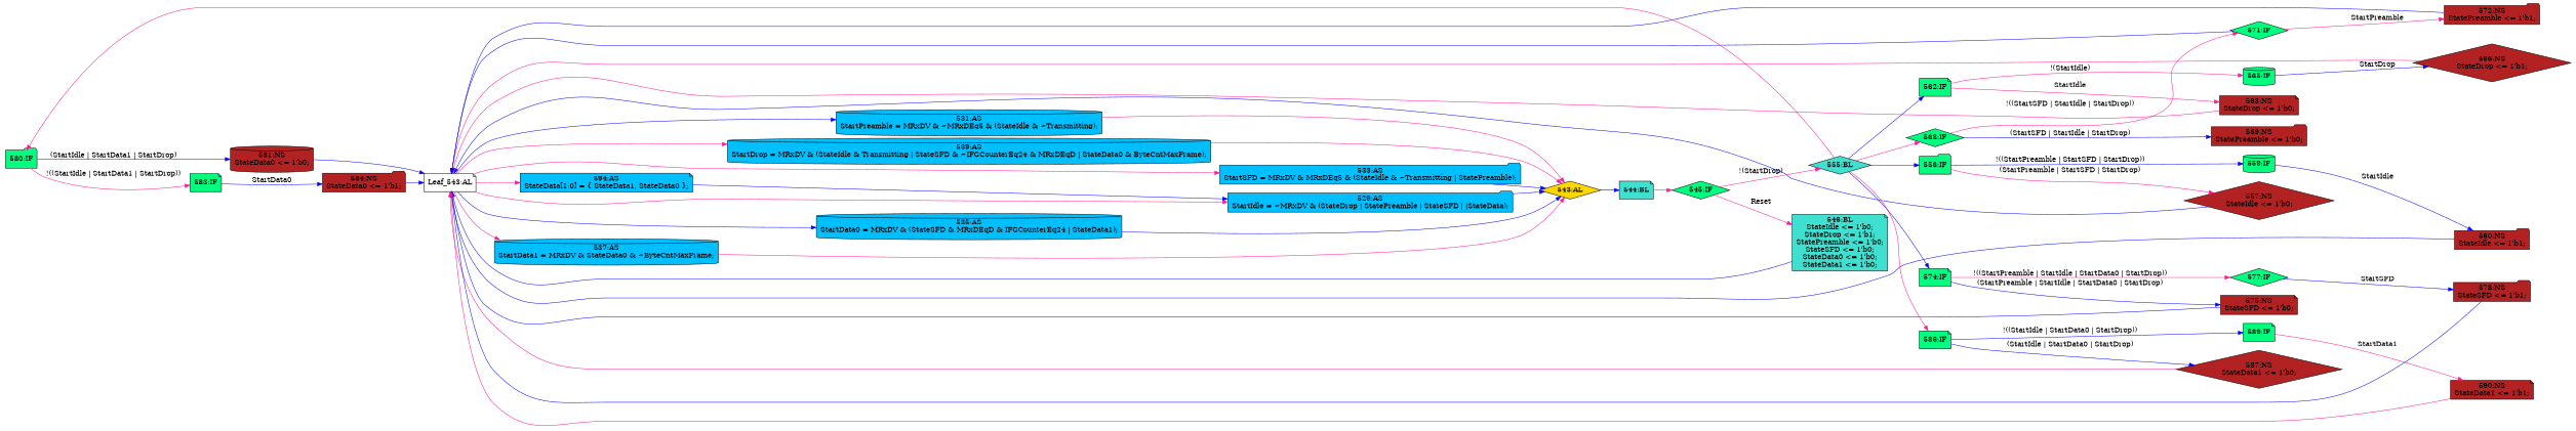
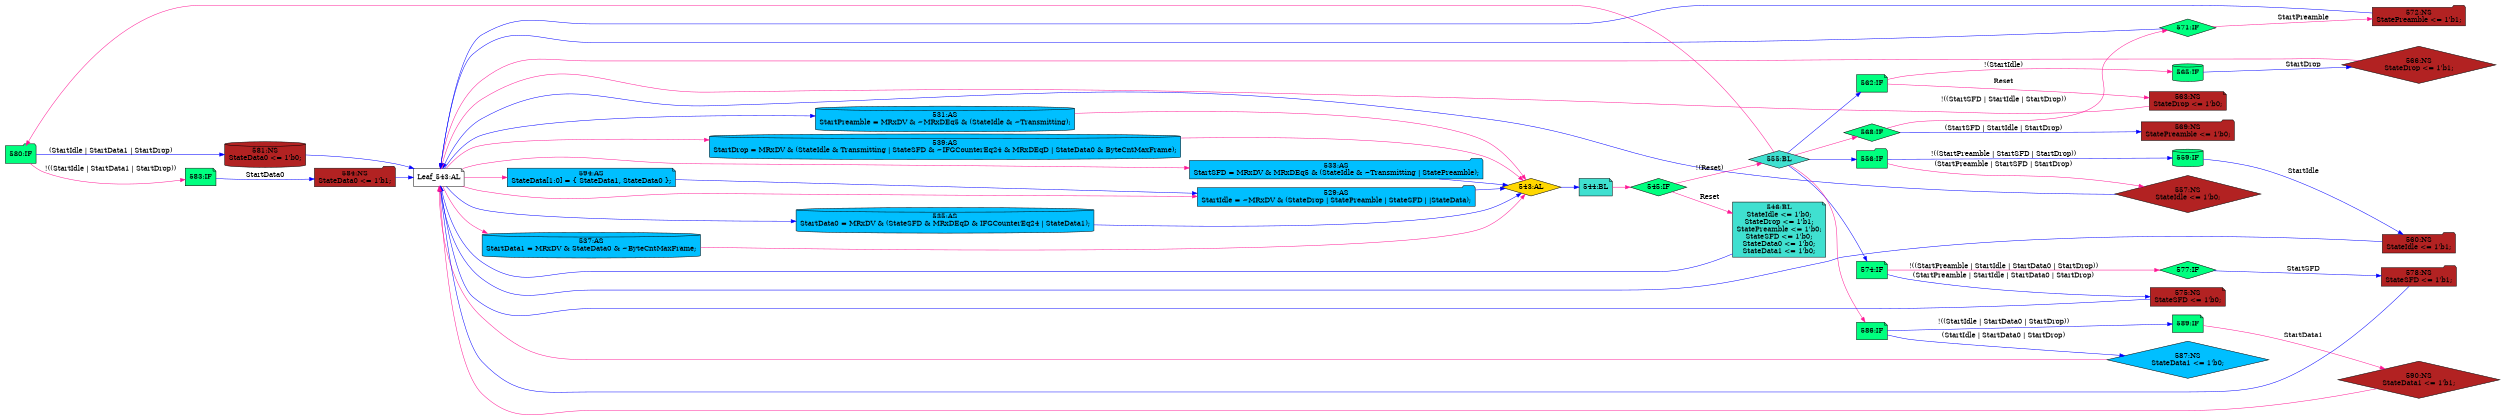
  strict digraph {
    rankdir=LR
    node [fillcolor=springgreen shape=note statements="[]" style=filled typ=IfStatement]
    edge [color=blue cond="[]" lineno=None]
    n1 [ast="<pyverilog.vparser.ast.IfStatement object at 0x7fb40f326b50>" label="580:IF" shape=folder]
    n2 [ast="<pyverilog.vparser.ast.NonblockingSubstitution object at 0x7fb40f326b10>" fillcolor=firebrick label="581:NS\nStateData0 <= 1'b0;" shape=cylinder statements="[<pyverilog.vparser.ast.NonblockingSubstitution object at 0x7fb40f326b10>]" typ=NonblockingSubstitution]
    n3 [ast="<pyverilog.vparser.ast.IfStatement object at 0x7fb40f326c50>" label="583:IF"]
    n4 [def_var="['StateSFD', 'StateIdle', 'StateDrop', 'StatePreamble', 'StateData1', 'StateData0']" label="Leaf_543:AL" fillcolor="" statements="" style="" typ=""]
    n5 [ast="<pyverilog.vparser.ast.NonblockingSubstitution object at 0x7fb40f326d90>" fillcolor=firebrick label="584:NS\nStateData0 <= 1'b1;" shape=folder statements="[<pyverilog.vparser.ast.NonblockingSubstitution object at 0x7fb40f326d90>]" typ=NonblockingSubstitution]
    n6 [ast="<pyverilog.vparser.ast.Assign object at 0x7fb40f331950>" def_var="['StartPreamble']" fillcolor=deepskyblue label="531:AS\nStartPreamble = MRxDV & ~MRxDEq5 & (StateIdle & ~Transmitting);" shape=cylinder typ=Assign use_var="['MRxDV', 'MRxDEq5', 'StateIdle', 'Transmitting']"]
    n7 [ast="<pyverilog.vparser.ast.Assign object at 0x7fb40f321990>" def_var="['StartDrop']" fillcolor=deepskyblue label="539:AS\nStartDrop = MRxDV & (StateIdle & Transmitting | StateSFD & ~IFGCounterEq24 & MRxDEqD | StateData0 & ByteCntMaxFrame);" shape=cylinder typ=Assign use_var="['MRxDV', 'StateIdle', 'Transmitting', 'StateSFD', 'IFGCounterEq24', 'MRxDEqD', 'StateData0', 'ByteCntMaxFrame']"]
    n8 [ast="<pyverilog.vparser.ast.Assign object at 0x7fb40f331d90>" def_var="['StartSFD']" fillcolor=deepskyblue label="533:AS\nStartSFD = MRxDV & MRxDEq5 & (StateIdle & ~Transmitting | StatePreamble);" shape=folder typ=Assign use_var="['MRxDV', 'MRxDEq5', 'StateIdle', 'Transmitting', 'StatePreamble']"]
    n9 [ast="<pyverilog.vparser.ast.Assign object at 0x7fb40f331650>" def_var="['StartIdle']" fillcolor=deepskyblue label="529:AS\nStartIdle = ~MRxDV & (StateDrop | StatePreamble | StateSFD | |StateData);" shape=folder typ=Assign use_var="['MRxDV', 'StateDrop', 'StatePreamble', 'StateSFD', 'StateData']"]
    n10 [ast="<pyverilog.vparser.ast.Assign object at 0x7fb40f321150>" def_var="['StartData0']" fillcolor=deepskyblue label="535:AS\nStartData0 = MRxDV & (StateSFD & MRxDEqD & IFGCounterEq24 | StateData1);" shape=cylinder typ=Assign use_var="['MRxDV', 'StateSFD', 'MRxDEqD', 'IFGCounterEq24', 'StateData1']"]
    n11 [ast="<pyverilog.vparser.ast.Assign object at 0x7fb40f321410>" def_var="['StartData1']" fillcolor=deepskyblue label="537:AS\nStartData1 = MRxDV & StateData0 & ~ByteCntMaxFrame;" shape=cylinder typ=Assign use_var="['MRxDV', 'StateData0', 'ByteCntMaxFrame']"]
    n12 [ast="<pyverilog.vparser.ast.Assign object at 0x7fb40f323310>" def_var="['StateData']" fillcolor=deepskyblue label="594:AS\nStateData[1:0] = { StateData1, StateData0 };" typ=Assign use_var="['StateData1', 'StateData0']"]
    n13 [ast="<pyverilog.vparser.ast.NonblockingSubstitution object at 0x7fb40f32bad0>" fillcolor=firebrick label="560:NS\nStateIdle <= 1'b1;" shape=folder statements="[<pyverilog.vparser.ast.NonblockingSubstitution object at 0x7fb40f32bad0>]" typ=NonblockingSubstitution]
    n14 [ast="<pyverilog.vparser.ast.Always object at 0x7fb40f321bd0>" clk_sens=True fillcolor=gold label="543:AL" sens="['MRxClk', 'Reset']" shape=diamond typ=Always use_var="['Reset', 'StartSFD', 'StartPreamble', 'StartDrop', 'StartIdle', 'StartData0', 'StartData1']"]
    n15 [ast="<pyverilog.vparser.ast.IfStatement object at 0x7fb40f32b990>" label="559:IF" shape=cylinder]
    n16 [ast="<pyverilog.vparser.ast.IfStatement object at 0x7fb40f32b890>" label="556:IF" shape=folder]
    n17 [ast="<pyverilog.vparser.ast.NonblockingSubstitution object at 0x7fb40f32b850>" fillcolor=firebrick label="557:NS\nStateIdle <= 1'b0;" shape=diamond statements="[<pyverilog.vparser.ast.NonblockingSubstitution object at 0x7fb40f32b850>]" typ=NonblockingSubstitution]
    n18 [ast="<pyverilog.vparser.ast.NonblockingSubstitution object at 0x7fb40f32bbd0>" fillcolor=firebrick label="563:NS\nStateDrop <= 1'b0;" statements="[<pyverilog.vparser.ast.NonblockingSubstitution object at 0x7fb40f32bbd0>]" typ=NonblockingSubstitution]
    n19 [ast="<pyverilog.vparser.ast.NonblockingSubstitution object at 0x7fb40f32be50>" fillcolor=firebrick label="566:NS\nStateDrop <= 1'b1;" shape=diamond statements="[<pyverilog.vparser.ast.NonblockingSubstitution object at 0x7fb40f32be50>]" typ=NonblockingSubstitution]
    n20 [ast="<pyverilog.vparser.ast.Block object at 0x7fb40f321c10>" fillcolor=turquoise label="544:BL" typ=Block]
    n21 [ast="<pyverilog.vparser.ast.IfStatement object at 0x7fb40f32b410>" label="545:IF" shape=diamond]
    n22 [ast="<pyverilog.vparser.ast.IfStatement object at 0x7fb40f326110>" label="568:IF" shape=diamond]
    n23 [ast="<pyverilog.vparser.ast.IfStatement object at 0x7fb40f3262d0>" label="571:IF" shape=diamond]
    n24 [ast="<pyverilog.vparser.ast.NonblockingSubstitution object at 0x7fb40f3260d0>" fillcolor=firebrick label="569:NS\nStatePreamble <= 1'b0;" shape=folder statements="[<pyverilog.vparser.ast.NonblockingSubstitution object at 0x7fb40f3260d0>]" typ=NonblockingSubstitution]
    n25 [ast="<pyverilog.vparser.ast.NonblockingSubstitution object at 0x7fb40f3263d0>" fillcolor=firebrick label="572:NS\nStatePreamble <= 1'b1;" shape=folder statements="[<pyverilog.vparser.ast.NonblockingSubstitution object at 0x7fb40f3263d0>]" typ=NonblockingSubstitution]
    n26 [ast="<pyverilog.vparser.ast.IfStatement object at 0x7fb40f32bd10>" label="565:IF" shape=cylinder]
    n27 [ast="<pyverilog.vparser.ast.Block object at 0x7fb40f326e10>" fillcolor=turquoise label="555:BL" shape=diamond typ=Block]
    n28 [ast="<pyverilog.vparser.ast.Block object at 0x7fb40f32b2d0>" fillcolor=turquoise label="546:BL\nStateIdle <= 1'b0;\nStateDrop <= 1'b1;\nStatePreamble <= 1'b0;\nStateSFD <= 1'b0;\nStateData0 <= 1'b0;\nStateData1 <= 1'b0;" statements="[<pyverilog.vparser.ast.NonblockingSubstitution object at 0x7fb40f321d90>, <pyverilog.vparser.ast.NonblockingSubstitution object at 0x7fb40f321ed0>, <pyverilog.vparser.ast.NonblockingSubstitution object at 0x7fb40f32b090>, <pyverilog.vparser.ast.NonblockingSubstitution object at 0x7fb40f32b1d0>, <pyverilog.vparser.ast.NonblockingSubstitution object at 0x7fb40f32b310>, <pyverilog.vparser.ast.NonblockingSubstitution object at 0x7fb40f32b450>]" typ=Block]
    n29 [ast="<pyverilog.vparser.ast.IfStatement object at 0x7fb40f3266d0>" label="574:IF"]
    n30 [ast="<pyverilog.vparser.ast.IfStatement object at 0x7fb40f32bc10>" label="562:IF"]
    n31 [ast="<pyverilog.vparser.ast.IfStatement object at 0x7fb40f326fd0>" label="586:IF"]
    n32 [ast="<pyverilog.vparser.ast.NonblockingSubstitution object at 0x7fb40f326690>" fillcolor=firebrick label="575:NS\nStateSFD <= 1'b0;" statements="[<pyverilog.vparser.ast.NonblockingSubstitution object at 0x7fb40f326690>]" typ=NonblockingSubstitution]
    n33 [ast="<pyverilog.vparser.ast.IfStatement object at 0x7fb40f3267d0>" label="577:IF" shape=diamond]
    n34 [ast="<pyverilog.vparser.ast.IfStatement object at 0x7fb40f323110>" label="589:IF"]
-   n35 [ast="<pyverilog.vparser.ast.NonblockingSubstitution object at 0x7fb40f326f90>" fillcolor=firebrick label="587:NS\nStateData1 <= 1'b0;" shape=diamond statements="[<pyverilog.vparser.ast.NonblockingSubstitution object at 0x7fb40f326f90>]" typ=NonblockingSubstitution]
+   n35 [ast="<pyverilog.vparser.ast.NonblockingSubstitution object at 0x7fb40f326f90>" fillcolor=deepskyblue label="587:NS\nStateData1 <= 1'b0;" shape=diamond statements="[<pyverilog.vparser.ast.NonblockingSubstitution object at 0x7fb40f326f90>]" typ=NonblockingSubstitution]
    n36 [ast="<pyverilog.vparser.ast.NonblockingSubstitution object at 0x7fb40f326910>" fillcolor=firebrick label="578:NS\nStateSFD <= 1'b1;" shape=folder statements="[<pyverilog.vparser.ast.NonblockingSubstitution object at 0x7fb40f326910>]" typ=NonblockingSubstitution]
-   n37 [ast="<pyverilog.vparser.ast.NonblockingSubstitution object at 0x7fb40f323250>" fillcolor=firebrick label="590:NS\nStateData1 <= 1'b1;" statements="[<pyverilog.vparser.ast.NonblockingSubstitution object at 0x7fb40f323250>]" typ=NonblockingSubstitution]
+   n37 [ast="<pyverilog.vparser.ast.NonblockingSubstitution object at 0x7fb40f323250>" fillcolor=firebrick label="590:NS\nStateData1 <= 1'b1;" shape=diamond statements="[<pyverilog.vparser.ast.NonblockingSubstitution object at 0x7fb40f323250>]" typ=NonblockingSubstitution]
    n1 -> n2 [cond="['StartIdle', 'StartData1', 'StartDrop']" label="(StartIdle | StartData1 | StartDrop)" lineno=580]
    n1 -> n3 [color=deeppink cond="['StartIdle', 'StartData1', 'StartDrop']" label="!((StartIdle | StartData1 | StartDrop))" lineno=580]
    n2 -> n4
    n3 -> n5 [cond="['StartData0']" label=StartData0 lineno=583]
    n4 -> n6 [cond="" lineno=""]
    n4 -> n7 [color=deeppink cond="" lineno=""]
    n4 -> n8 [color=deeppink cond="" lineno=""]
    n4 -> n9 [color=deeppink cond="" lineno=""]
    n4 -> n10 [cond="" lineno=""]
    n4 -> n11 [color=deeppink cond="" lineno=""]
    n4 -> n12 [color=deeppink cond="" lineno=""]
    n5 -> n4
    n6 -> n14 [color=deeppink cond="" lineno=""]
    n7 -> n14 [color=deeppink cond="" lineno=""]
    n8 -> n14 [cond="" lineno=""]
    n9 -> n14 [cond="" lineno=""]
    n10 -> n14 [cond="" lineno=""]
    n11 -> n14 [color=deeppink cond="" lineno=""]
    n12 -> n9 [cond="" lineno=""]
    n13 -> n4
    n14 -> n20
    n15 -> n13 [cond="['StartIdle']" label=StartIdle lineno=559]
    n16 -> n15 [cond="['StartPreamble', 'StartSFD', 'StartDrop']" label="!((StartPreamble | StartSFD | StartDrop))" lineno=556]
    n16 -> n17 [color=deeppink cond="['StartPreamble', 'StartSFD', 'StartDrop']" label="(StartPreamble | StartSFD | StartDrop)" lineno=556]
    n17 -> n4
    n18 -> n4 [color=deeppink]
    n19 -> n4 [color=deeppink]
    n20 -> n21 [color=deeppink]
-   n21 -> n27 [color=deeppink cond="['Reset']" label="!(StartDrop)" lineno=545]
+   n21 -> n27 [color=deeppink cond="['Reset']" label="!(Reset)" lineno=545]
    n21 -> n28 [color=deeppink cond="['Reset']" label=Reset lineno=545]
    n22 -> n23 [color=deeppink cond="['StartSFD', 'StartIdle', 'StartDrop']" label="!((StartSFD | StartIdle | StartDrop))" lineno=568]
    n22 -> n24 [cond="['StartSFD', 'StartIdle', 'StartDrop']" label="(StartSFD | StartIdle | StartDrop)" lineno=568]
    n23 -> n4
    n23 -> n25 [color=deeppink cond="['StartPreamble']" label=StartPreamble lineno=571]
    n25 -> n4
    n26 -> n19 [cond="['StartDrop']" label=StartDrop lineno=565]
    n27 -> n1 [color=deeppink]
    n27 -> n16
    n27 -> n22 [color=deeppink]
    n27 -> n29
    n27 -> n30
    n27 -> n31 [color=deeppink]
    n28 -> n4
    n29 -> n32 [cond="['StartPreamble', 'StartIdle', 'StartData0', 'StartDrop']" label="(StartPreamble | StartIdle | StartData0 | StartDrop)" lineno=574]
    n29 -> n33 [color=deeppink cond="['StartPreamble', 'StartIdle', 'StartData0', 'StartDrop']" label="!((StartPreamble | StartIdle | StartData0 | StartDrop))" lineno=574]
-   n30 -> n18 [color=deeppink cond="['StartIdle']" label=StartIdle lineno=562]
+   n30 -> n18 [color=deeppink cond="['StartIdle']" label=Reset lineno=562]
    n30 -> n26 [color=deeppink cond="['StartIdle']" label="!(StartIdle)" lineno=562]
    n31 -> n34 [cond="['StartIdle', 'StartData0', 'StartDrop']" label="!((StartIdle | StartData0 | StartDrop))" lineno=586]
    n31 -> n35 [cond="['StartIdle', 'StartData0', 'StartDrop']" label="(StartIdle | StartData0 | StartDrop)" lineno=586]
    n32 -> n4
    n33 -> n36 [cond="['StartSFD']" label=StartSFD lineno=577]
    n34 -> n37 [color=deeppink cond="['StartData1']" label=StartData1 lineno=589]
    n35 -> n4 [color=deeppink]
    n36 -> n4
    n37 -> n4 [color=deeppink]
  }
